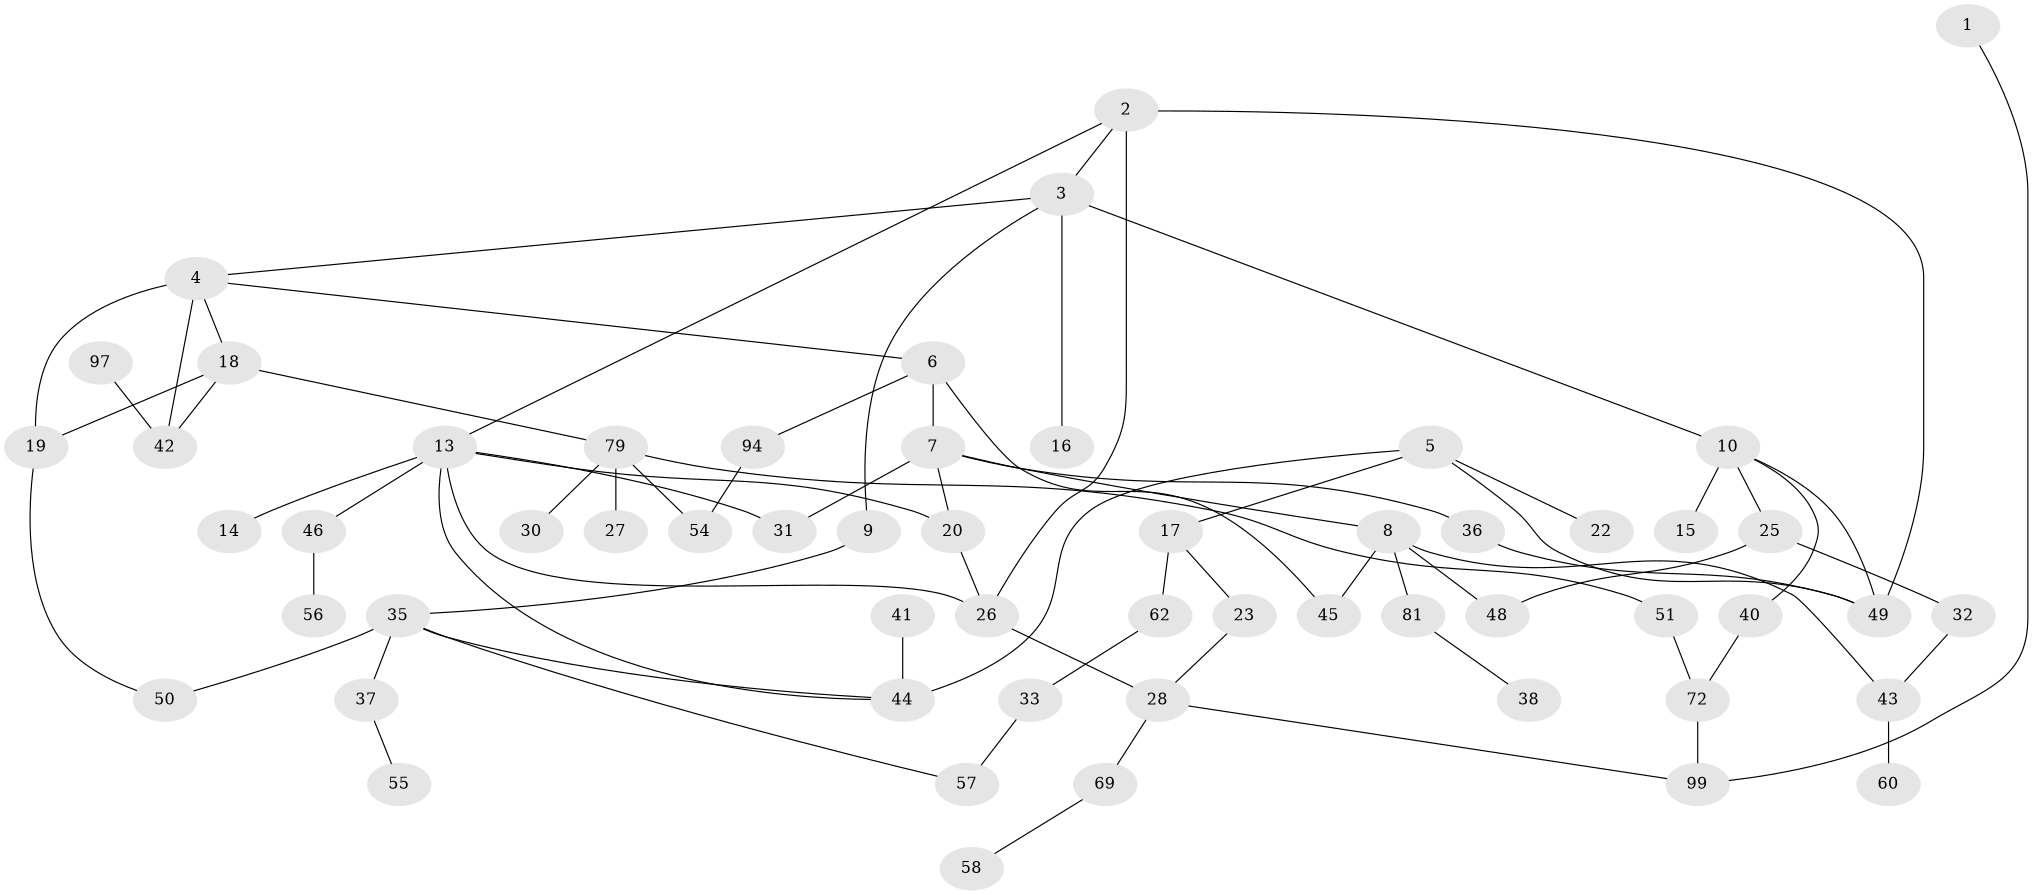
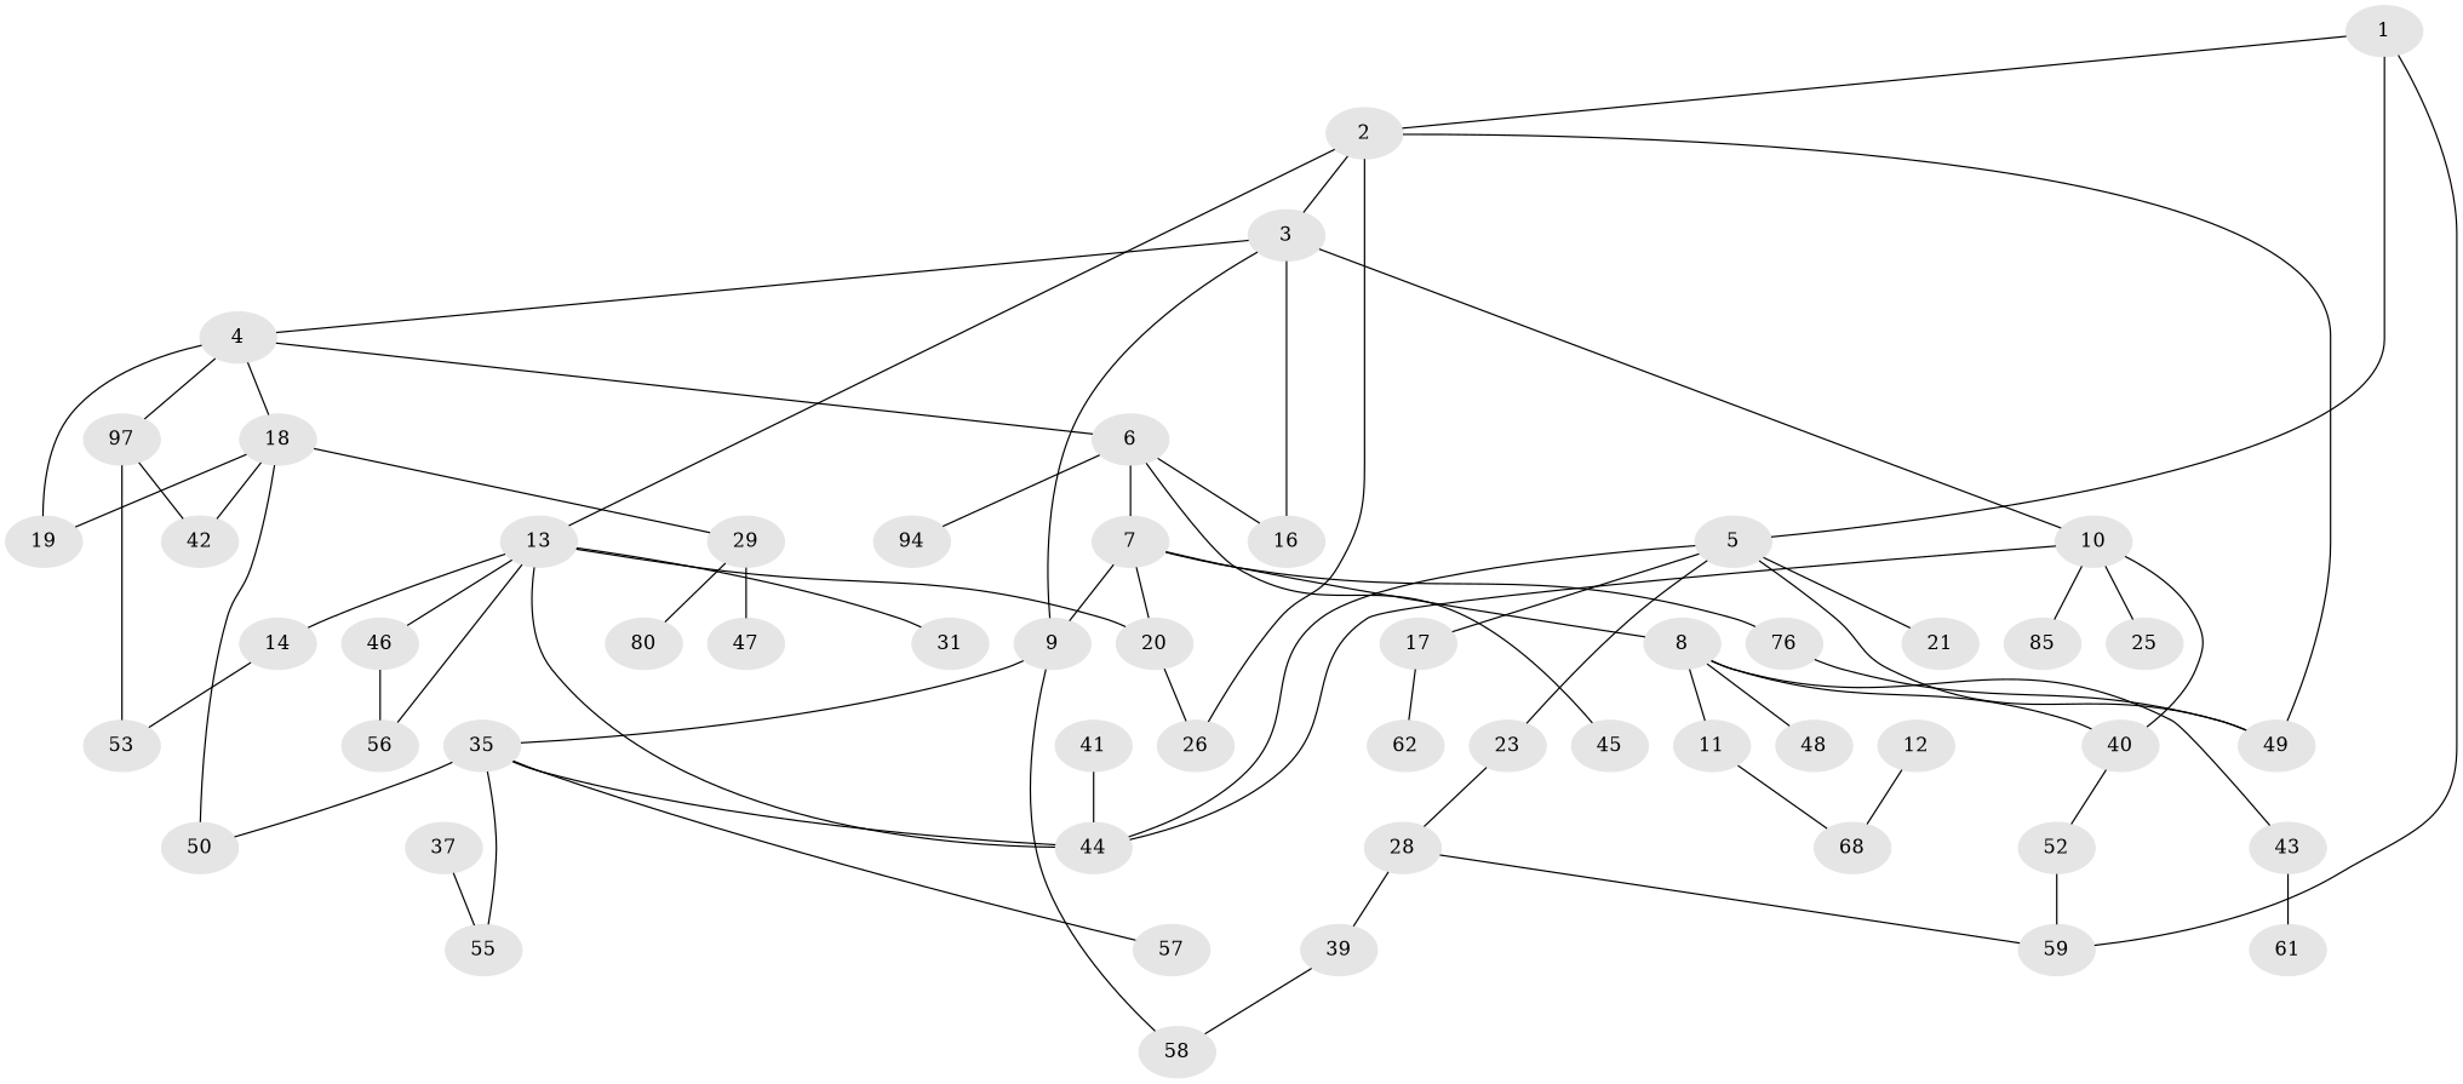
  graph {
    node [color=gray90 style=filled]
    1
    2
    5
-   59 [label=99]
+   59
    3
    13
    26
    49
    17
-   21 [label=22]
+   21
    23
    44
    4
    9
    10
    16
    20
    14
    31
    46
    28
    6
    18
    19
    n25 [label=97]
    35
    58
-   15
+   15 [label=85]
    25
    40
    7
    n32 [label=94]
    45
-   29 [label=79]
+   29
    42
    50
+   53
    n38 [label=62]
    41
    8
-   36
-   54
-   11 [label=81]
+   36 [label=76]
+   11
    43
    48
-   38
-   60
+   38 [label=68]
+   60 [label=61]
    57
    37
-   32
-   52 [label=72]
+   52
+   12
    56
-   33
-   30
-   47 [label=27]
-   51
-   39 [label=69]
+   30 [label=80]
+   47
+   39
    55
+   1 -- 2
+   1 -- 5
    1 -- 59
    2 -- 3
    2 -- 13
    2 -- 26
    2 -- 49
    5 -- 49
    5 -- 17
    5 -- 21
-   17 -- 23
+   5 -- 23
    5 -- 44
    3 -- 4
    3 -- 9
    3 -- 10
    3 -- 16
-   13 -- 26
+   13 -- 56
    13 -- 44
    13 -- 20
    13 -- 14
    13 -- 31
    13 -- 46
-   26 -- 28
    17 -- n38
    23 -- 28
    4 -- 6
    4 -- 18
    4 -- 19
-   4 -- 42
+   4 -- n25
    9 -- 35
-   10 -- 49
+   9 -- 58
+   10 -- 44
    10 -- 15
    10 -- 25
    10 -- 40
    20 -- 26
+   14 -- 53
    46 -- 56
    28 -- 59
    28 -- 39
+   6 -- 16
    6 -- 7
    6 -- n32
    6 -- 45
    18 -- 19
    18 -- 29
    18 -- 42
-   19 -- 50
+   18 -- 50
    n25 -- 42
+   n25 -- 53
    35 -- 44
    35 -- 50
    35 -- 57
-   35 -- 37
-   25 -- 48
-   25 -- 32
+   35 -- 55
    40 -- 52
-   7 -- 31
+   7 -- 9
    7 -- 20
    7 -- 8
    7 -- 36
-   n32 -- 54
-   29 -- 54
    29 -- 30
    29 -- 47
-   29 -- 51
-   n38 -- 33
    41 -- 44
-   8 -- 45
+   8 -- 40
    8 -- 11
    8 -- 43
    8 -- 48
    36 -- 49
    11 -- 38
    43 -- 60
    37 -- 55
-   32 -- 43
    52 -- 59
-   33 -- 57
-   51 -- 52
+   12 -- 38
    39 -- 58
  }
